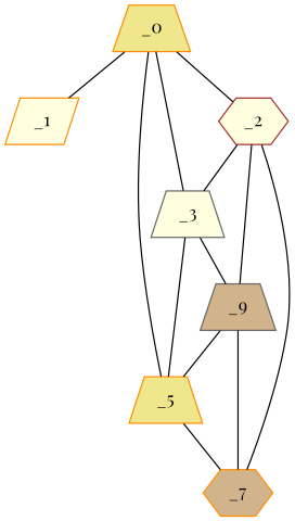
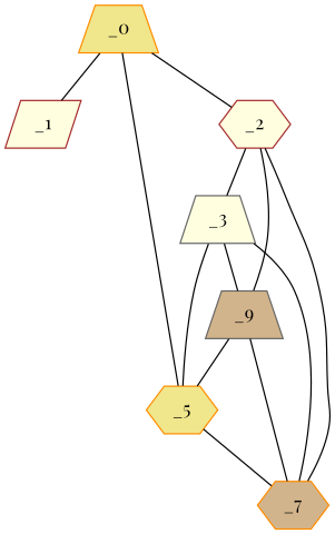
  graph {
    fontname="Playfair Display"
    node [color=darkorange fillcolor=lightyellow fontname="Playfair Display" shape=trapezium style=filled]
    edge [fontname="Playfair Display" valence=1]
    _0 [fillcolor=khaki x=44 y=6]
-   _1 [shape=parallelogram x=57 y=125]
+   _1 [color=brown shape=parallelogram x=57 y=125]
    _2 [color=brown shape=hexagon x=61 y=84]
    _3 [color=gray40 x=66 y=39]
-   _5 [fillcolor=khaki x=84 y=3]
+   _5 [fillcolor=khaki shape=hexagon x=84 y=3]
    n6 [color=gray40 fillcolor=tan label=_9 x=72 y=38]
    _7 [fillcolor=tan shape=hexagon x=102 y=80]
    _0 -- _1
    _0 -- _2
-   _0 -- _3 [valence=2]
+   _7 -- _3 [valence=2]
    _0 -- _5
    _2 -- _3 [valence=2]
    _2 -- n6
    _2 -- _7
    _3 -- _5 [valence=2]
    _3 -- n6 [valence=2]
    _5 -- _7
    n6 -- _5
    n6 -- _7 [valence=2]
  }
